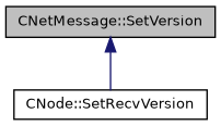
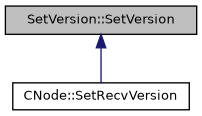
  digraph {
    rankdir=TB
    node [color=black fontname=Helvetica fontsize=10 shape=record style=filled]
-   n1 [fillcolor=grey75 fontcolor=black height=0.2 label="CNetMessage::SetVersion" width=0.4]
+   n1 [fillcolor=grey75 fontcolor=black height=0.2 label="SetVersion::SetVersion" width=0.4]
    n2 [fillcolor=white height=0.2 label="CNode::SetRecvVersion" width=0.4]
    n1 -> n2 [color=midnightblue dir=back fontname=Helvetica fontsize=10 labelfontname=Helvetica labelfontsize=10 style=solid]
  }
